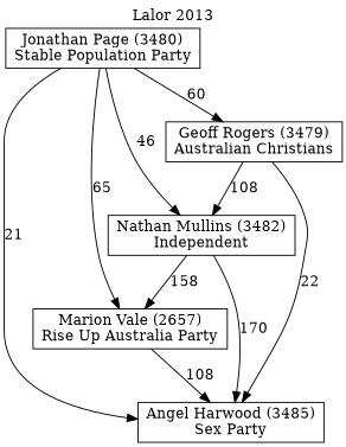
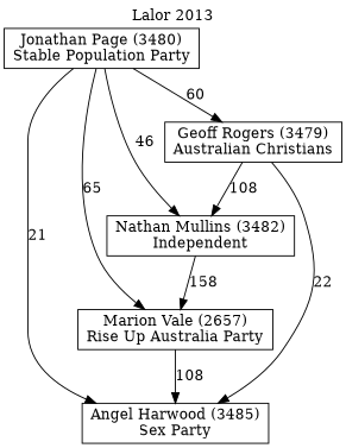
  digraph {
    label="Lalor 2013"
    labelloc=t
    mclimit=2
    node [shape=box]
    n1 [label="Angel Harwood (3485)\nSex Party"]
    n2 [label="Marion Vale (2657)\nRise Up Australia Party"]
    n3 [label="Nathan Mullins (3482)\nIndependent"]
    n4 [label="Geoff Rogers (3479)\nAustralian Christians"]
    n5 [label="Jonathan Page (3480)\nStable Population Party"]
    n2 -> n1 [label=108]
-   n3 -> n1 [label=170]
    n3 -> n2 [label=158]
    n4 -> n1 [label=22]
    n4 -> n3 [label=108]
    n5 -> n1 [label=21]
    n5 -> n2 [label=65]
    n5 -> n3 [label=46]
    n5 -> n4 [label=60]
  }
